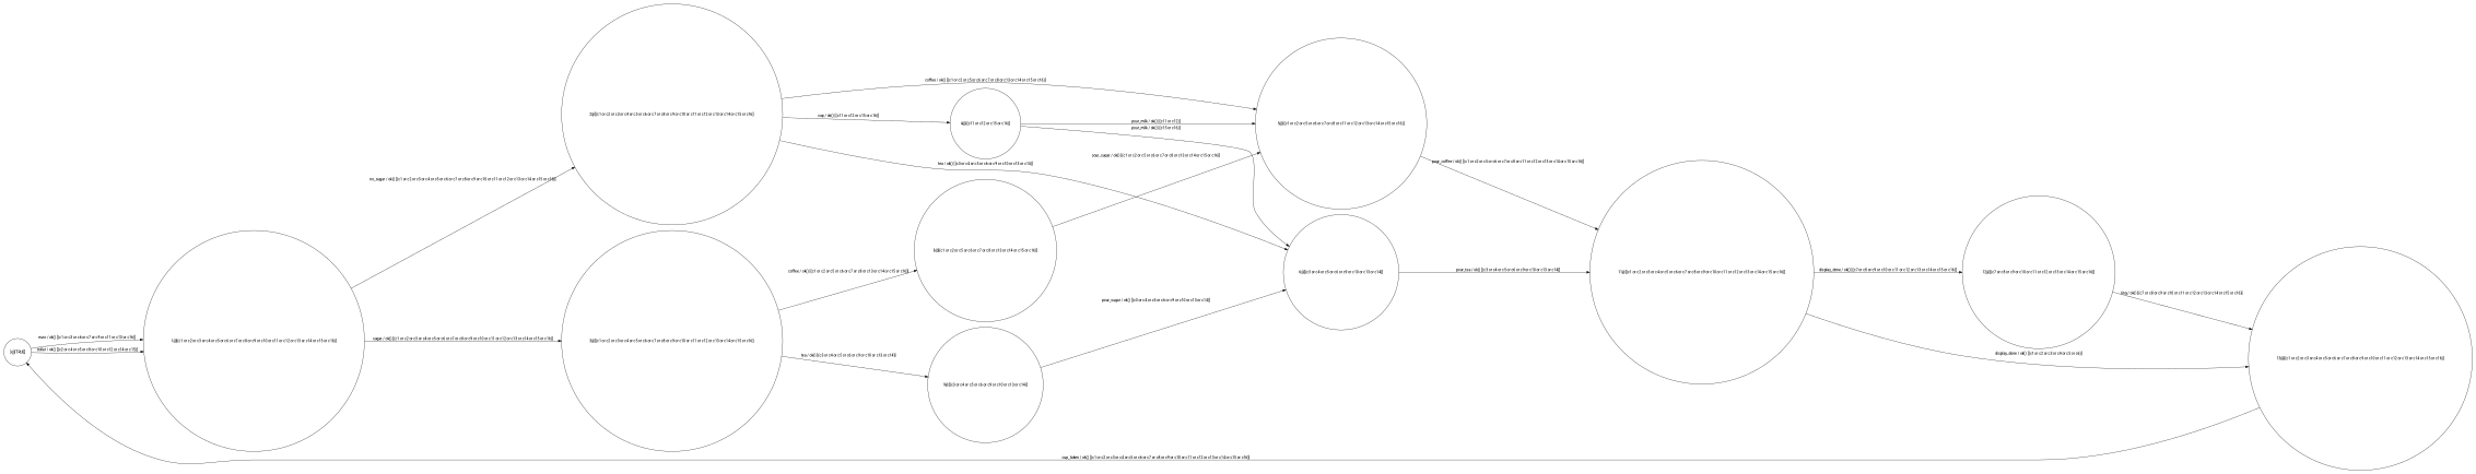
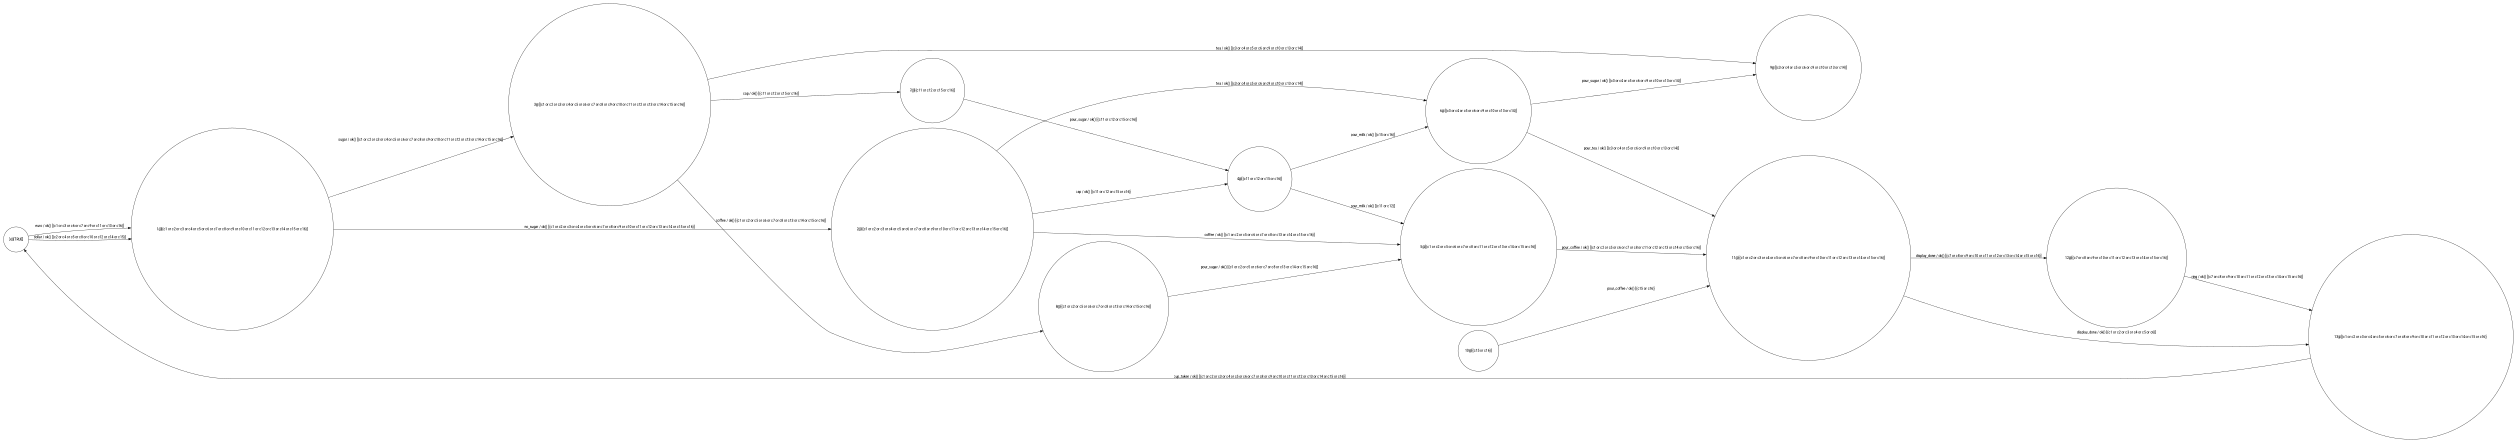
  digraph {
    fontname="Roboto Condensed"
    rankdir=LR
    node [fontname="Roboto Condensed" shape=circle]
    edge [fontname="Roboto Condensed" lblstyle="above, sloped"]
    n1 [label="0@[TRUE]"]
    n2 [label="1@[(c1 or c2 or c3 or c4 or c5 or c6 or c7 or c8 or c9 or c10 or c11 or c12 or c13 or c14 or c15 or c16)]"]
    n3 [label="2@[(c1 or c2 or c3 or c4 or c5 or c6 or c7 or c8 or c9 or c10 or c11 or c12 or c13 or c14 or c15 or c16)]"]
    n4 [label="3@[(c1 or c2 or c3 or c4 or c5 or c6 or c7 or c8 or c9 or c10 or c11 or c12 or c13 or c14 or c15 or c16)]"]
    n5 [label="4@[(c11 or c12 or c15 or c16)]"]
    n6 [label="5@[(c1 or c2 or c5 or c6 or c7 or c8 or c11 or c12 or c13 or c14 or c15 or c16)]"]
    n7 [label="6@[(c3 or c4 or c5 or c6 or c9 or c10 or c13 or c14)]"]
+   n8 [label="7@[(c11 or c12 or c15 or c16)]"]
    n9 [label="8@[(c1 or c2 or c5 or c6 or c7 or c8 or c13 or c14 or c15 or c16)]"]
    n10 [label="9@[(c3 or c4 or c5 or c6 or c9 or c10 or c13 or c14)]"]
    n11 [label="11@[(c1 or c2 or c3 or c4 or c5 or c6 or c7 or c8 or c9 or c10 or c11 or c12 or c13 or c14 or c15 or c16)]"]
+   n12 [label="10@[(c15 or c16)]"]
    n13 [label="12@[(c7 or c8 or c9 or c10 or c11 or c12 or c13 or c14 or c15 or c16)]"]
    n14 [label="13@[(c1 or c2 or c3 or c4 or c5 or c6 or c7 or c8 or c9 or c10 or c11 or c12 or c13 or c14 or c15 or c16)]"]
    n1 -> n2 [label="dollar / ok() [(c2 or c4 or c5 or c8 or c10 or c12 or c14 or c15)]"]
    n1 -> n2 [label="euro / ok() [(c1 or c3 or c6 or c7 or c9 or c11 or c13 or c16)]"]
    n2 -> n3 [label="no_sugar / ok() [(c1 or c2 or c3 or c4 or c5 or c6 or c7 or c8 or c9 or c10 or c11 or c12 or c13 or c14 or c15 or c16)]"]
    n2 -> n4 [label="sugar / ok() [(c1 or c2 or c3 or c4 or c5 or c6 or c7 or c8 or c9 or c10 or c11 or c12 or c13 or c14 or c15 or c16)]"]
    n3 -> n5 [label="cap / ok() [(c11 or c12 or c15 or c16)]"]
    n3 -> n6 [label="coffee / ok() [(c1 or c2 or c5 or c6 or c7 or c8 or c13 or c14 or c15 or c16)]"]
    n3 -> n7 [label="tea / ok() [(c3 or c4 or c5 or c6 or c9 or c10 or c13 or c14)]"]
+   n4 -> n8 [label="cap / ok() [(c11 or c12 or c15 or c16)]"]
    n4 -> n9 [label="coffee / ok() [(c1 or c2 or c5 or c6 or c7 or c8 or c13 or c14 or c15 or c16)]"]
    n4 -> n10 [label="tea / ok() [(c3 or c4 or c5 or c6 or c9 or c10 or c13 or c14)]"]
    n5 -> n6 [label="pour_milk / ok() [(c11 or c12)]"]
    n5 -> n7 [label="pour_milk / ok() [(c15 or c16)]"]
    n6 -> n11 [label="pour_coffee / ok() [(c1 or c2 or c5 or c6 or c7 or c8 or c11 or c12 or c13 or c14 or c15 or c16)]"]
    n7 -> n11 [label="pour_tea / ok() [(c3 or c4 or c5 or c6 or c9 or c10 or c13 or c14)]"]
+   n8 -> n5 [label="pour_sugar / ok() [(c11 or c12 or c15 or c16)]"]
    n9 -> n6 [label="pour_sugar / ok() [(c1 or c2 or c5 or c6 or c7 or c8 or c13 or c14 or c15 or c16)]"]
-   n10 -> n7 [label="pour_sugar / ok() [(c3 or c4 or c5 or c6 or c9 or c10 or c13 or c14)]"]
+   n7 -> n10 [label="pour_sugar / ok() [(c3 or c4 or c5 or c6 or c9 or c10 or c13 or c14)]"]
    n11 -> n13 [label="display_done / ok() [(c7 or c8 or c9 or c10 or c11 or c12 or c13 or c14 or c15 or c16)]"]
    n11 -> n14 [label="display_done / ok() [(c1 or c2 or c3 or c4 or c5 or c6)]"]
+   n12 -> n11 [label="pour_coffee / ok() [(c15 or c16)]"]
    n13 -> n14 [label="ring / ok() [(c7 or c8 or c9 or c10 or c11 or c12 or c13 or c14 or c15 or c16)]"]
    n14 -> n1 [label="cup_taken / ok() [(c1 or c2 or c3 or c4 or c5 or c6 or c7 or c8 or c9 or c10 or c11 or c12 or c13 or c14 or c15 or c16)]"]
  }
